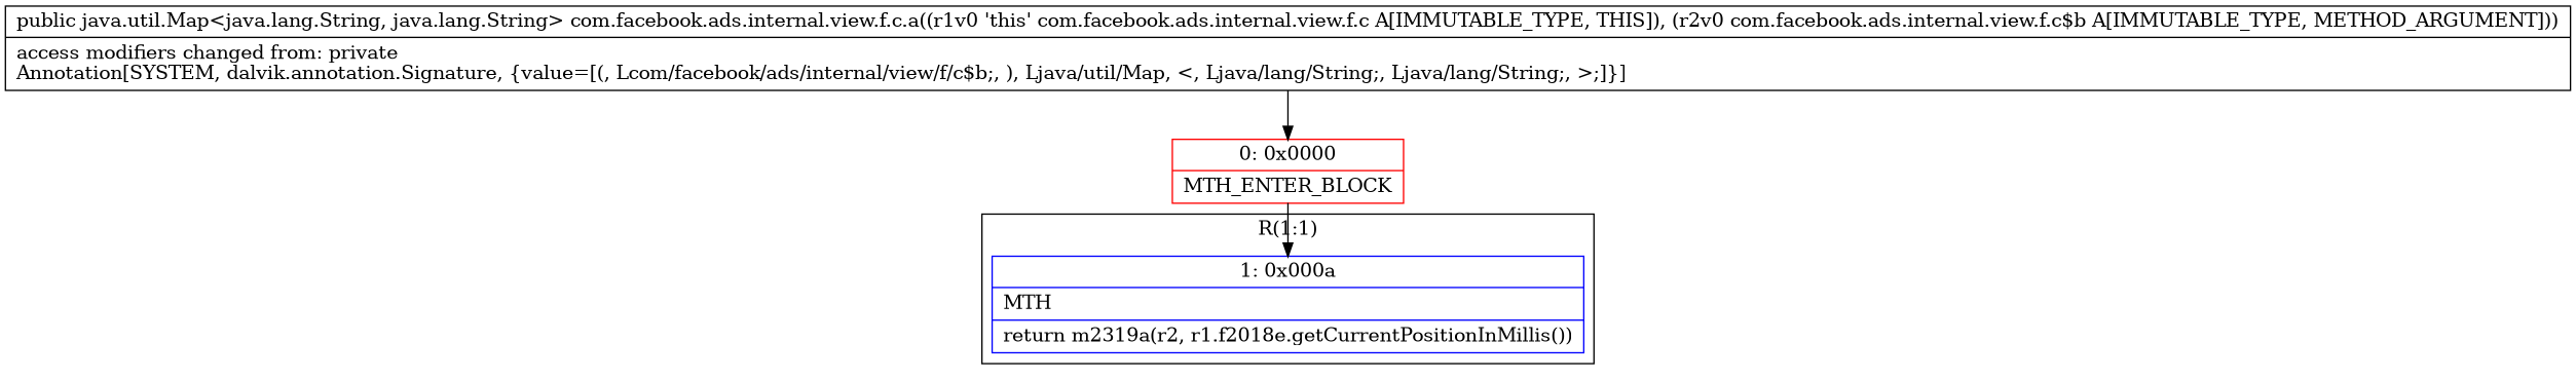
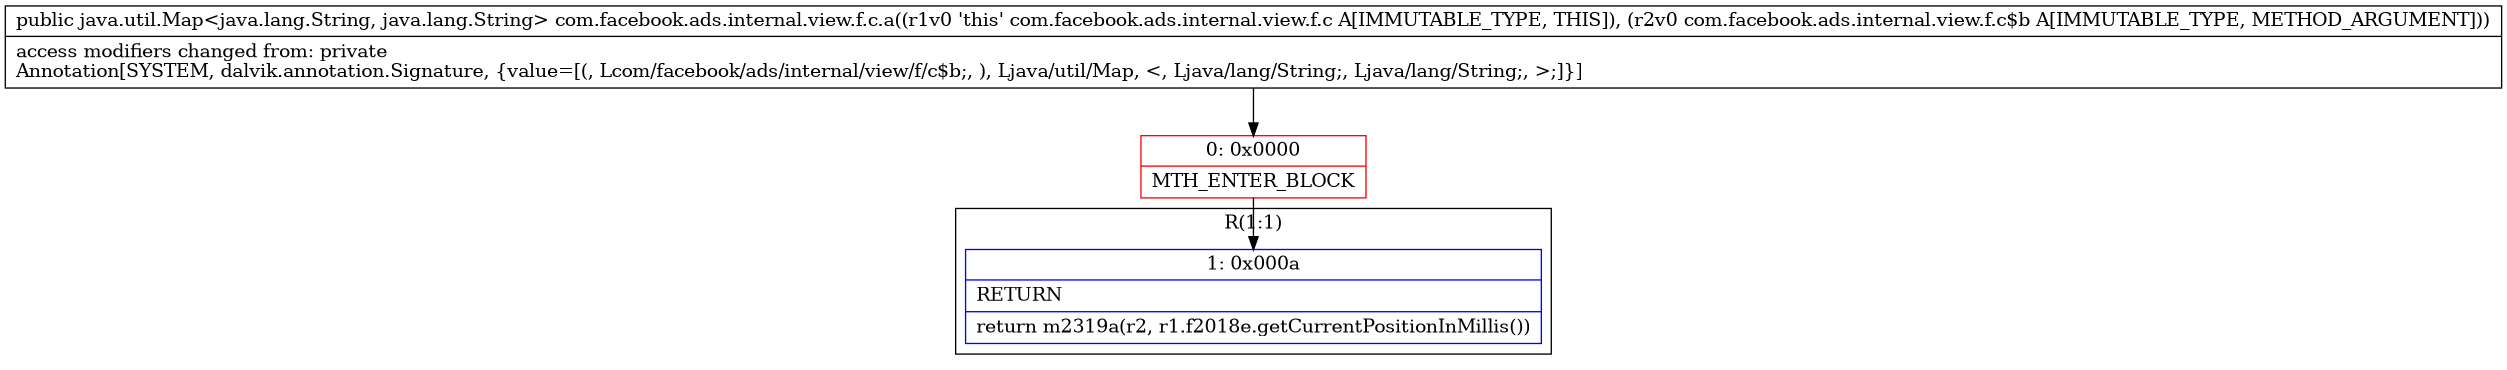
  digraph {
    node [shape=record]
-   n1 [color=blue label="{1\:\ 0x000a|MTH\l|return m2319a(r2, r1.f2018e.getCurrentPositionInMillis())\l}"]
+   n1 [color=blue label="{1\:\ 0x000a|RETURN\l|return m2319a(r2, r1.f2018e.getCurrentPositionInMillis())\l}"]
    n2 [color=red label="{0\:\ 0x0000|MTH_ENTER_BLOCK\l}"]
    n3 [label="{public java.util.Map\<java.lang.String, java.lang.String\> com.facebook.ads.internal.view.f.c.a((r1v0 'this' com.facebook.ads.internal.view.f.c A[IMMUTABLE_TYPE, THIS]), (r2v0 com.facebook.ads.internal.view.f.c$b A[IMMUTABLE_TYPE, METHOD_ARGUMENT]))  | access modifiers changed from: private\lAnnotation[SYSTEM, dalvik.annotation.Signature, \{value=[(, Lcom\/facebook\/ads\/internal\/view\/f\/c$b;, ), Ljava\/util\/Map, \<, Ljava\/lang\/String;, Ljava\/lang\/String;, \>;]\}]\l}"]
    subgraph cluster_1 {
      label="R(1:1)"
      n1
    }
    n2 -> n1
    n3 -> n2
  }
